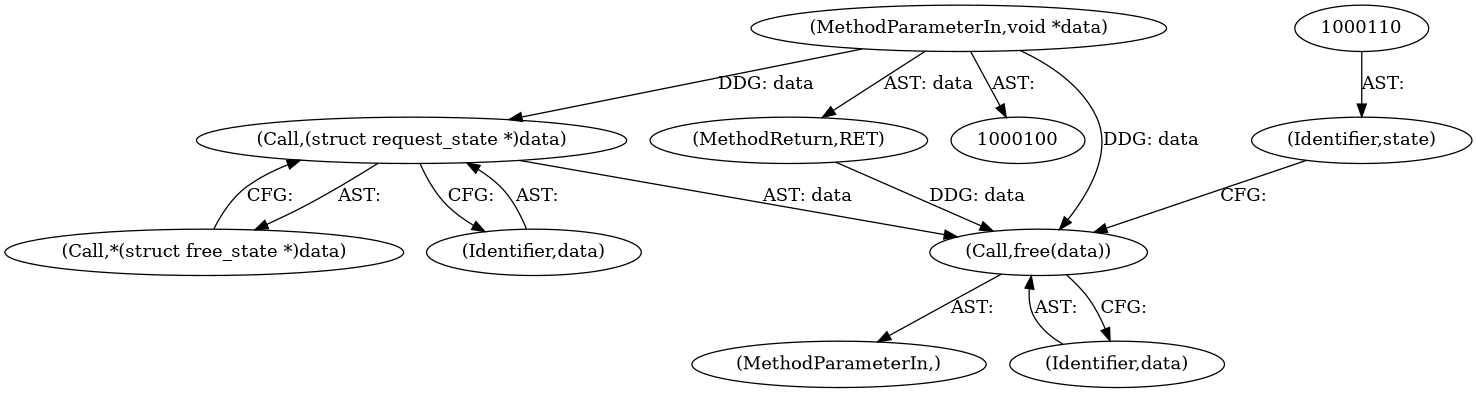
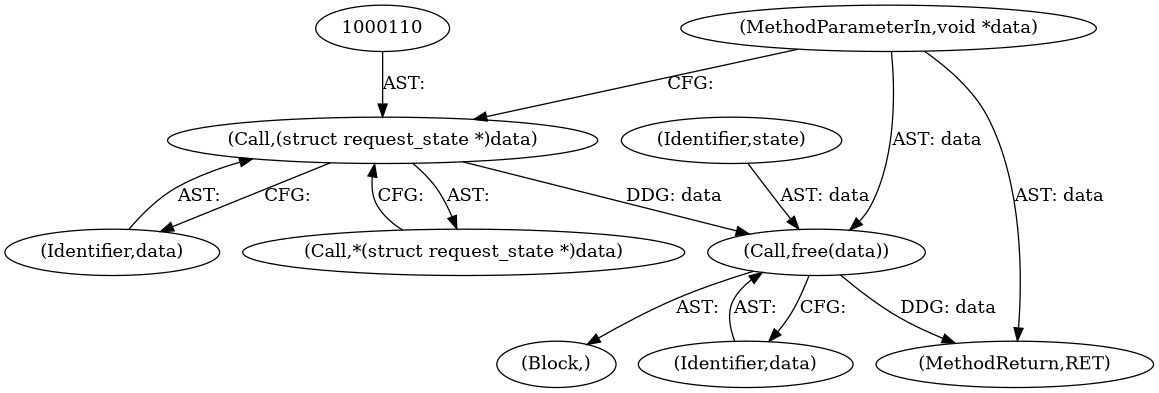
  digraph {
    n1 [label="(Call,free(data))"]
-   n2 [label="(MethodParameterIn,)"]
+   n2 [label="(Block,)"]
    n3 [label="(Identifier,data)"]
    n4 [label="(MethodReturn,RET)"]
    n5 [label="(Call,(struct request_state *)data)"]
    n6 [label="(Identifier,data)"]
-   n7 [label="(Call,*(struct free_state *)data)"]
+   n7 [label="(Call,*(struct request_state *)data)"]
    n8 [label="(MethodParameterIn,void *data)"]
-   1000100
    n10 [label="(Identifier,state)"]
    1000110
    n1 -> n2 [label="AST: "]
    n1 -> n3 [label="CFG: "]
-   n4 -> n1 [label="DDG: data"]
+   n1 -> n4 [label="DDG: data"]
    n3 -> n1 [label="AST: "]
-   n5 -> n1 [label="AST: data"]
+   n5 -> n1 [label="DDG: data"]
    n5 -> n6 [label="CFG: "]
    n5 -> n7 [label="AST: "]
    n6 -> n5 [label="AST: "]
    n7 -> n5 [label="CFG: "]
-   n8 -> n1 [label="DDG: data"]
+   n8 -> n1 [label="AST: data"]
    n8 -> n4 [label="AST: data"]
-   n8 -> n5 [label="DDG: data"]
-   n8 -> 1000100 [label="AST: "]
-   n10 -> n1 [label="CFG: "]
-   1000110 -> n10 [label="AST: "]
+   n8 -> n5 [label="CFG: "]
+   n10 -> n1 [label="AST: data"]
+   1000110 -> n5 [label="AST: "]
  }
